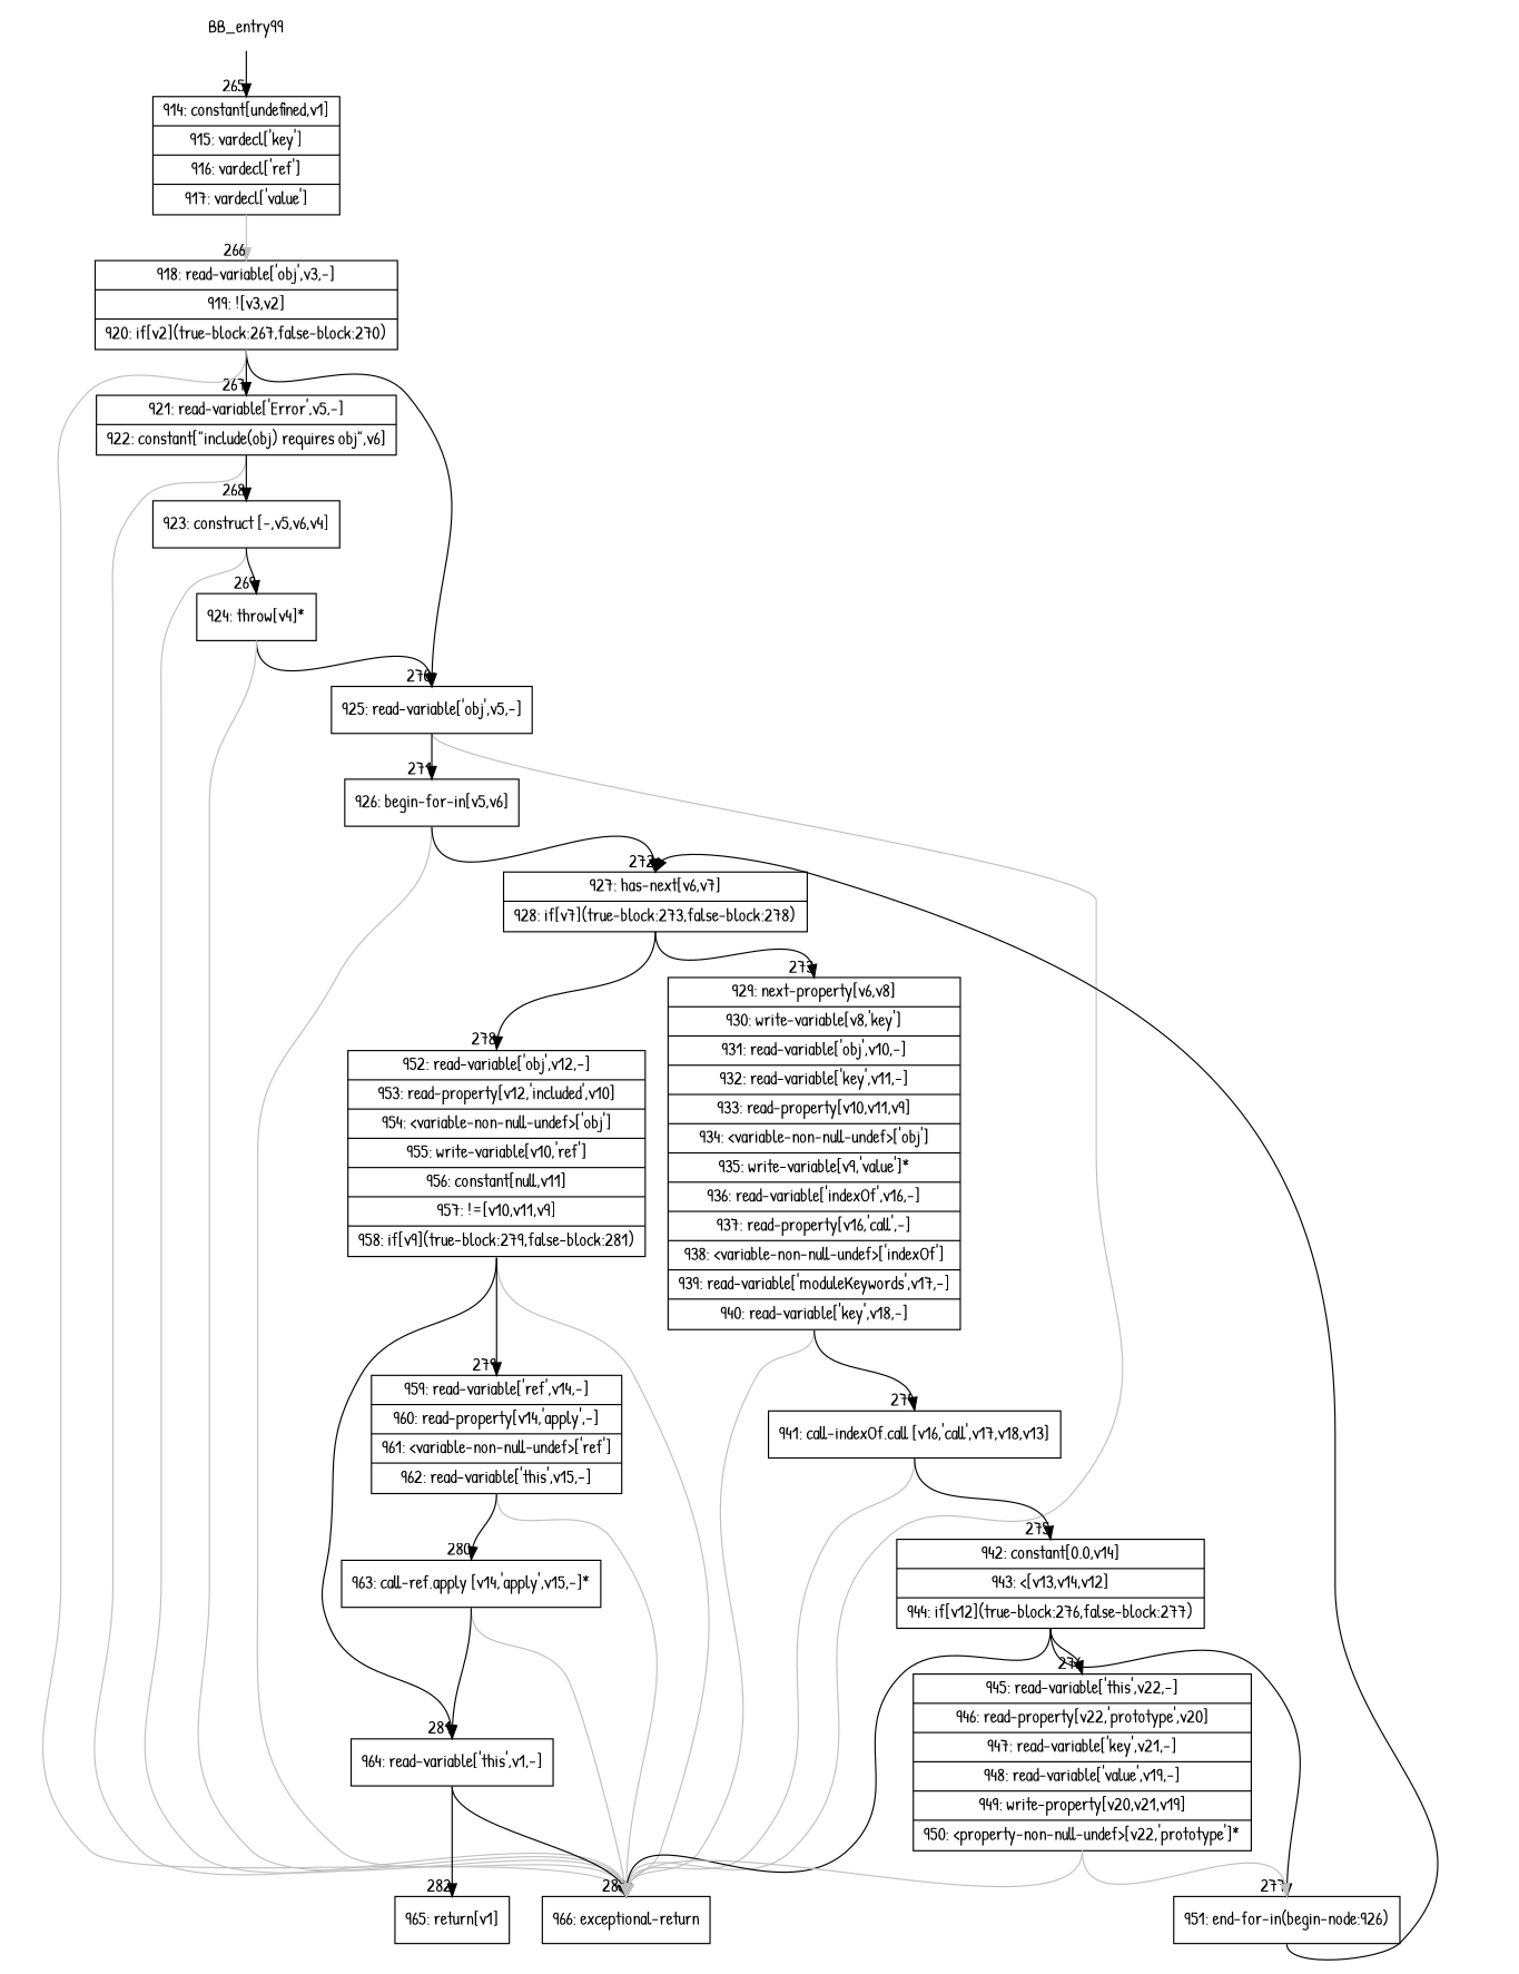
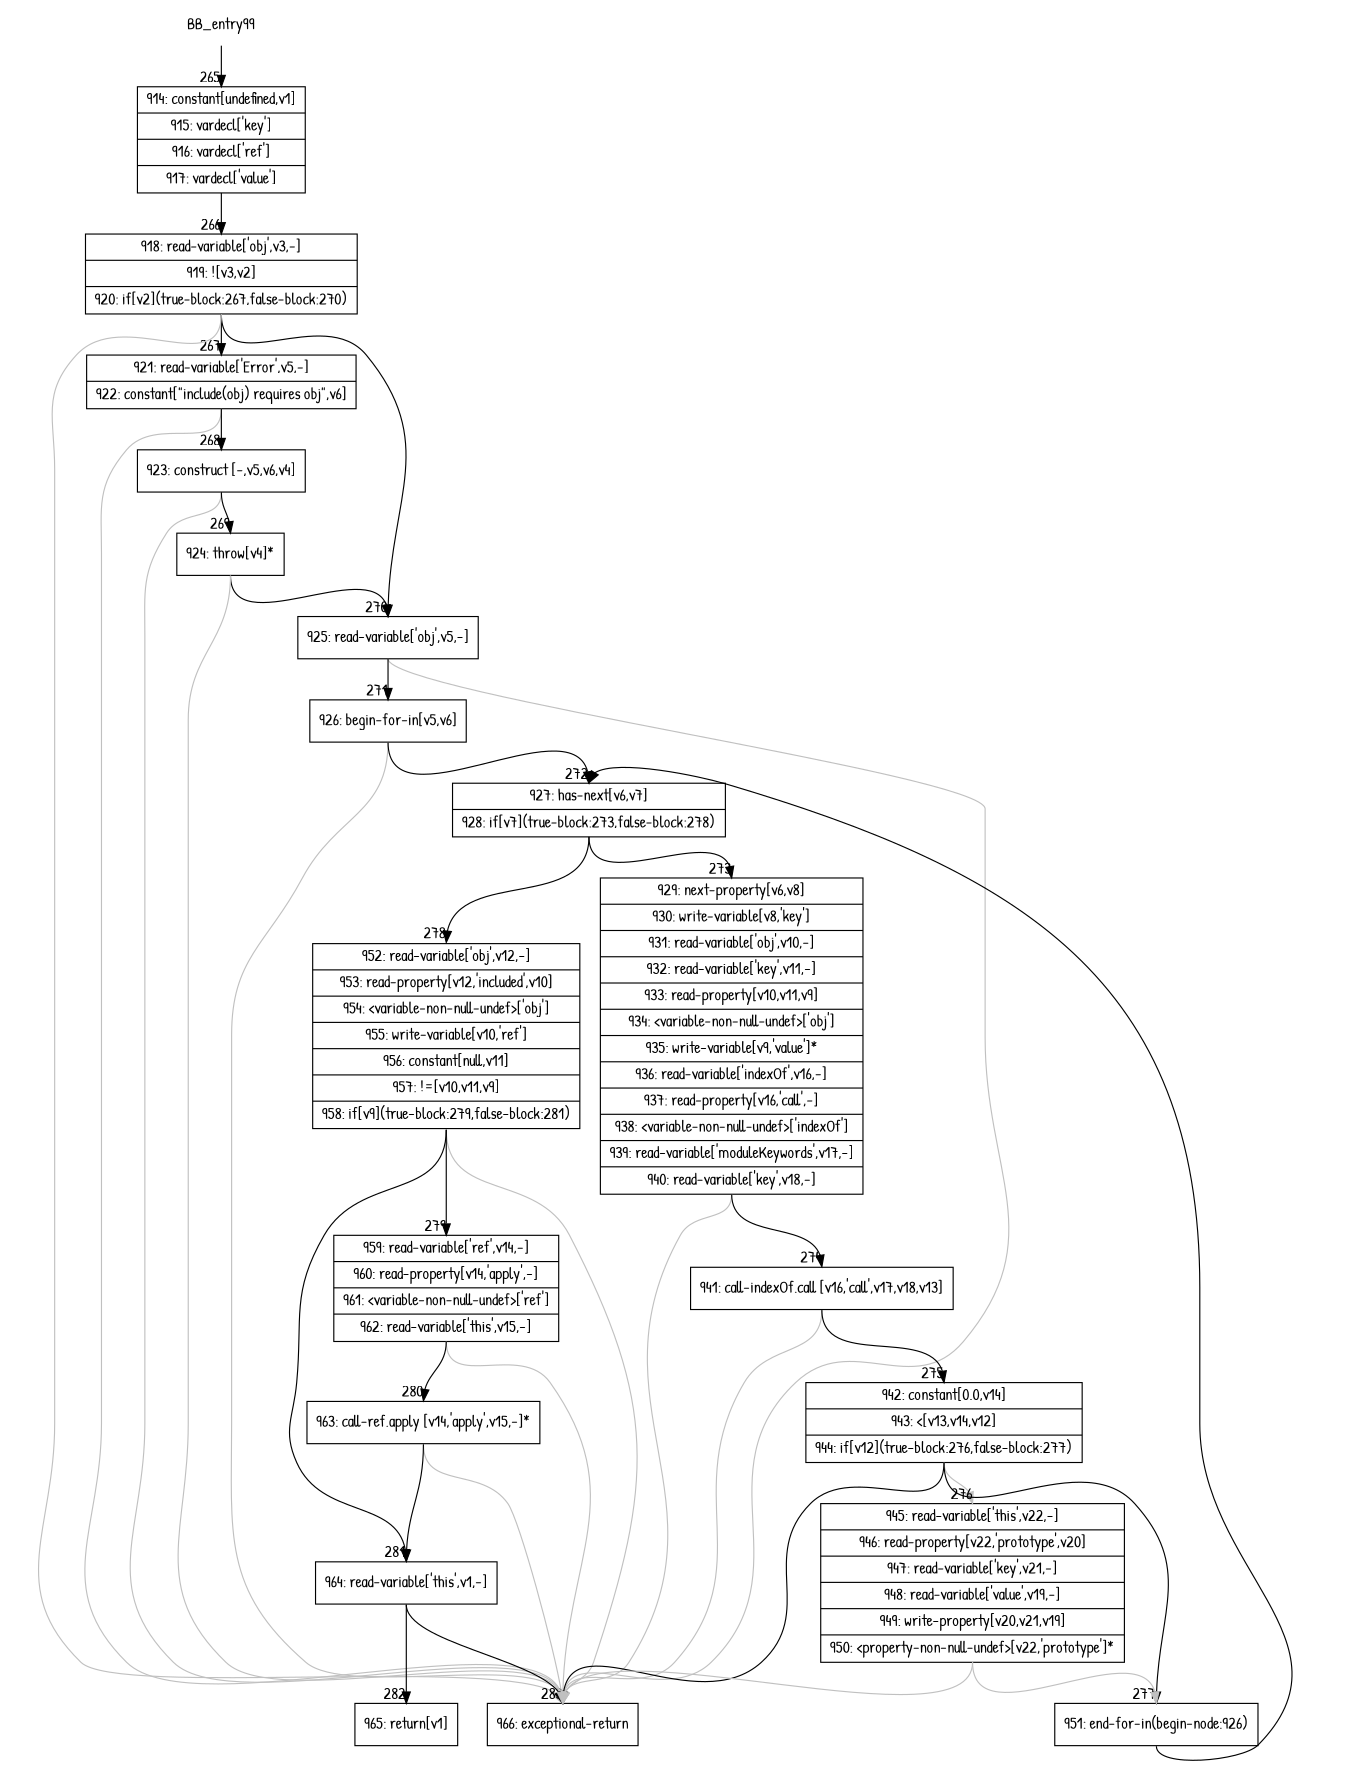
  digraph {
    fontname="Patrick Hand"
    rankdir=TD
    node [fontname="Patrick Hand" shape=record]
    edge [fontname="Patrick Hand" headport=n tailport=s]
    n1 [label=BB_entry99 shape=none]
    n2 [label="{914: constant[undefined,v1]|915: vardecl['key']|916: vardecl['ref']|917: vardecl['value']}"]
    n3 [label="{918: read-variable['obj',v3,-]|919: ![v3,v2]|920: if[v2](true-block:267,false-block:270)}"]
    n4 [label="{921: read-variable['Error',v5,-]|922: constant[\"include(obj) requires obj\",v6]}"]
    n5 [label="{925: read-variable['obj',v5,-]}"]
    n6 [label="{966: exceptional-return}"]
    n7 [label="{923: construct [-,v5,v6,v4]}"]
    n8 [label="{926: begin-for-in[v5,v6]}"]
    n9 [label="{924: throw[v4]*}"]
    n10 [label="{927: has-next[v6,v7]|928: if[v7](true-block:273,false-block:278)}"]
    n11 [label="{929: next-property[v6,v8]|930: write-variable[v8,'key']|931: read-variable['obj',v10,-]|932: read-variable['key',v11,-]|933: read-property[v10,v11,v9]|934: \<variable-non-null-undef\>['obj']|935: write-variable[v9,'value']*|936: read-variable['indexOf',v16,-]|937: read-property[v16,'call',-]|938: \<variable-non-null-undef\>['indexOf']|939: read-variable['moduleKeywords',v17,-]|940: read-variable['key',v18,-]}"]
    n12 [label="{952: read-variable['obj',v12,-]|953: read-property[v12,'included',v10]|954: \<variable-non-null-undef\>['obj']|955: write-variable[v10,'ref']|956: constant[null,v11]|957: !=[v10,v11,v9]|958: if[v9](true-block:279,false-block:281)}"]
    n13 [label="{941: call-indexOf.call [v16,'call',v17,v18,v13]}"]
    n14 [label="{959: read-variable['ref',v14,-]|960: read-property[v14,'apply',-]|961: \<variable-non-null-undef\>['ref']|962: read-variable['this',v15,-]}"]
    n15 [label="{964: read-variable['this',v1,-]}"]
    n16 [label="{942: constant[0.0,v14]|943: \<[v13,v14,v12]|944: if[v12](true-block:276,false-block:277)}"]
    n17 [label="{963: call-ref.apply [v14,'apply',v15,-]*}"]
    n18 [label="{965: return[v1]}"]
    n19 [label="{945: read-variable['this',v22,-]|946: read-property[v22,'prototype',v20]|947: read-variable['key',v21,-]|948: read-variable['value',v19,-]|949: write-property[v20,v21,v19]|950: \<property-non-null-undef\>[v22,'prototype']*}"]
    n20 [label="{951: end-for-in(begin-node:926)}"]
    n1 -> n2 [headlabel="    265"]
-   n2 -> n3 [headlabel="      266" color=gray]
+   n2 -> n3 [headlabel="      266"]
    n3 -> n4 [headlabel="      267"]
    n3 -> n5 [headlabel="      270"]
    n3 -> n6 [color=gray headlabel="      283"]
    n4 -> n6 [color=gray]
    n4 -> n7 [headlabel="      268"]
    n5 -> n6 [color=gray]
    n5 -> n8 [headlabel="      271"]
    n7 -> n6 [color=gray]
    n7 -> n9 [headlabel="      269"]
    n8 -> n6 [color=gray]
    n8 -> n10 [headlabel="      272"]
    n9 -> n5
    n9 -> n6 [color=gray]
    n10 -> n11 [headlabel="      273"]
    n10 -> n12 [headlabel="      278"]
    n11 -> n6 [color=gray]
    n11 -> n13 [headlabel="      274"]
    n12 -> n6 [color=gray]
    n12 -> n14 [headlabel="      279"]
    n12 -> n15 [headlabel="      281"]
    n13 -> n6 [color=gray]
    n13 -> n16 [headlabel="      275"]
    n14 -> n6 [color=gray]
    n14 -> n17 [headlabel="      280"]
    n15 -> n6 [color=black]
    n15 -> n18 [headlabel="      282"]
    n16 -> n6 [color=black]
-   n16 -> n19 [headlabel="      276"]
+   n16 -> n19 [headlabel="      276" color=gray]
    n16 -> n20 [headlabel="      277"]
    n17 -> n6 [color=gray]
    n17 -> n15
    n19 -> n6 [color=gray]
    n19 -> n20 [color=gray]
    n20 -> n10
  }
